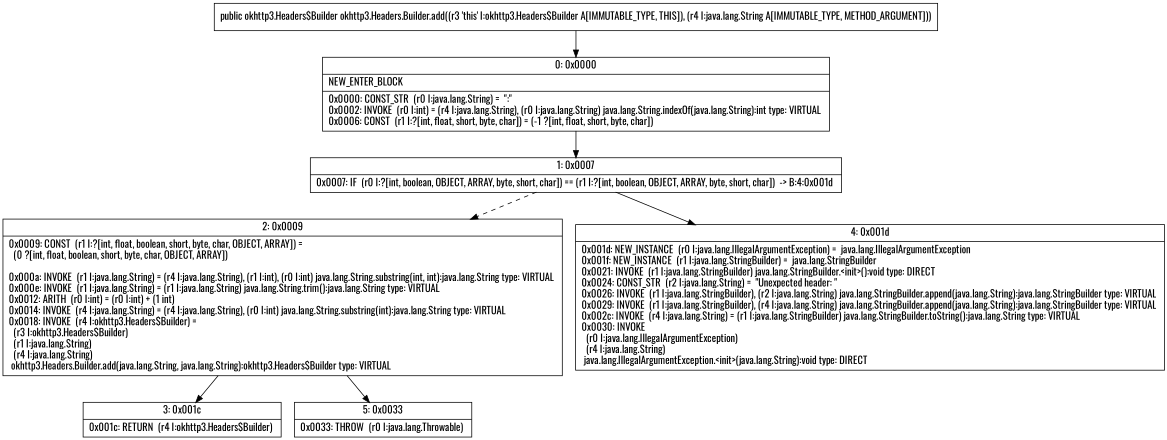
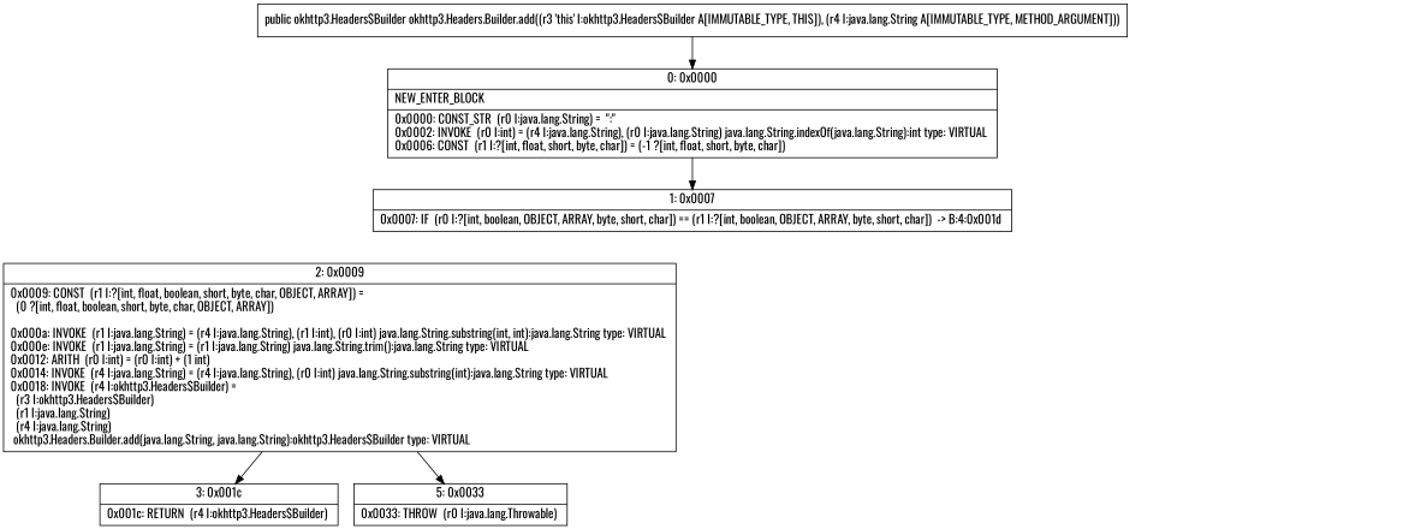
  digraph {
    fontname=Oswald
    node [fontname=Oswald shape=record]
    edge [fontname=Oswald]
    n1 [label="{0\:\ 0x0000|NEW_ENTER_BLOCK\l|0x0000: CONST_STR  (r0 I:java.lang.String) =  \":\" \l0x0002: INVOKE  (r0 I:int) = (r4 I:java.lang.String), (r0 I:java.lang.String) java.lang.String.indexOf(java.lang.String):int type: VIRTUAL \l0x0006: CONST  (r1 I:?[int, float, short, byte, char]) = (\-1 ?[int, float, short, byte, char]) \l}"]
    n2 [label="{1\:\ 0x0007|0x0007: IF  (r0 I:?[int, boolean, OBJECT, ARRAY, byte, short, char]) == (r1 I:?[int, boolean, OBJECT, ARRAY, byte, short, char])  \-\> B:4:0x001d \l}"]
    n3 [label="{2\:\ 0x0009|0x0009: CONST  (r1 I:?[int, float, boolean, short, byte, char, OBJECT, ARRAY]) = \l  (0 ?[int, float, boolean, short, byte, char, OBJECT, ARRAY])\l \l0x000a: INVOKE  (r1 I:java.lang.String) = (r4 I:java.lang.String), (r1 I:int), (r0 I:int) java.lang.String.substring(int, int):java.lang.String type: VIRTUAL \l0x000e: INVOKE  (r1 I:java.lang.String) = (r1 I:java.lang.String) java.lang.String.trim():java.lang.String type: VIRTUAL \l0x0012: ARITH  (r0 I:int) = (r0 I:int) + (1 int) \l0x0014: INVOKE  (r4 I:java.lang.String) = (r4 I:java.lang.String), (r0 I:int) java.lang.String.substring(int):java.lang.String type: VIRTUAL \l0x0018: INVOKE  (r4 I:okhttp3.Headers$Builder) = \l  (r3 I:okhttp3.Headers$Builder)\l  (r1 I:java.lang.String)\l  (r4 I:java.lang.String)\l okhttp3.Headers.Builder.add(java.lang.String, java.lang.String):okhttp3.Headers$Builder type: VIRTUAL \l}"]
-   n4 [label="{4\:\ 0x001d|0x001d: NEW_INSTANCE  (r0 I:java.lang.IllegalArgumentException) =  java.lang.IllegalArgumentException \l0x001f: NEW_INSTANCE  (r1 I:java.lang.StringBuilder) =  java.lang.StringBuilder \l0x0021: INVOKE  (r1 I:java.lang.StringBuilder) java.lang.StringBuilder.\<init\>():void type: DIRECT \l0x0024: CONST_STR  (r2 I:java.lang.String) =  \"Unexpected header: \" \l0x0026: INVOKE  (r1 I:java.lang.StringBuilder), (r2 I:java.lang.String) java.lang.StringBuilder.append(java.lang.String):java.lang.StringBuilder type: VIRTUAL \l0x0029: INVOKE  (r1 I:java.lang.StringBuilder), (r4 I:java.lang.String) java.lang.StringBuilder.append(java.lang.String):java.lang.StringBuilder type: VIRTUAL \l0x002c: INVOKE  (r4 I:java.lang.String) = (r1 I:java.lang.StringBuilder) java.lang.StringBuilder.toString():java.lang.String type: VIRTUAL \l0x0030: INVOKE  \l  (r0 I:java.lang.IllegalArgumentException)\l  (r4 I:java.lang.String)\l java.lang.IllegalArgumentException.\<init\>(java.lang.String):void type: DIRECT \l}"]
    n5 [label="{3\:\ 0x001c|0x001c: RETURN  (r4 I:okhttp3.Headers$Builder) \l}"]
    n6 [label="{5\:\ 0x0033|0x0033: THROW  (r0 I:java.lang.Throwable) \l}"]
    n7 [label="{public okhttp3.Headers$Builder okhttp3.Headers.Builder.add((r3 'this' I:okhttp3.Headers$Builder A[IMMUTABLE_TYPE, THIS]), (r4 I:java.lang.String A[IMMUTABLE_TYPE, METHOD_ARGUMENT])) }"]
    n1 -> n2
-   n2 -> n3 [style=dashed]
-   n2 -> n4
    n3 -> n5
    n3 -> n6
    n7 -> n1
  }
